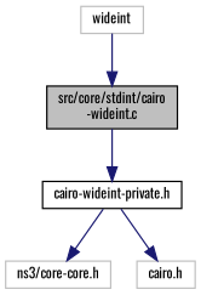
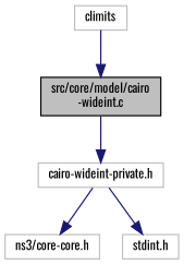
  digraph {
    fontname=Oswald
    node [color=grey75 fillcolor=white fontname=Oswald fontsize=10 shape=record style=filled]
    edge [color=midnightblue fontname=Oswald fontsize=10 labelfontname=Helvetica labelfontsize=10 style=solid]
-   n1 [color=black fillcolor=grey75 fontcolor=black height=0.2 label="src/core/stdint/cairo\l-wideint.c" width=0.4]
-   n2 [color=black height=0.2 label="cairo-wideint-private.h" width=0.4]
-   n3 [height=0.2 label=wideint width=0.4]
+   n1 [color=black fillcolor=grey75 fontcolor=black height=0.2 label="src/core/model/cairo\l-wideint.c" width=0.4]
+   n2 [height=0.2 label="cairo-wideint-private.h" width=0.4]
+   n3 [height=0.2 label=climits width=0.4]
    n4 [height=0.2 label="ns3/core-core.h" width=0.4]
-   n5 [height=0.2 label="cairo.h" width=0.4]
+   n5 [height=0.2 label="stdint.h" width=0.4]
    n1 -> n2
    n2 -> n4
    n2 -> n5
    n3 -> n1
  }
